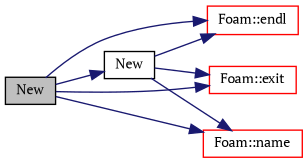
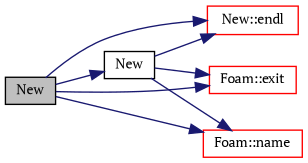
  digraph {
    rankdir=LR
    fontname="PT Serif"
    node [color=red fontname="PT Serif" fontsize=10 shape=record]
    edge [color=midnightblue fontname="PT Serif" fontsize=10 labelfontname=FreeSans labelfontsize=10 style=solid]
    n1 [color=black fillcolor=grey75 fontcolor=black height=0.2 label=New style=filled width=0.4]
-   n2 [height=0.2 label="Foam::endl" width=0.4]
+   n2 [height=0.2 label="New::endl" width=0.4]
    n3 [height=0.2 label="Foam::exit" width=0.4]
    n4 [height=0.2 label="Foam::name" width=0.4]
    n5 [color=black height=0.2 label=New width=0.4]
    n1 -> n2
    n1 -> n3
    n1 -> n4
    n1 -> n5
    n5 -> n2
    n5 -> n3
    n5 -> n4
  }
